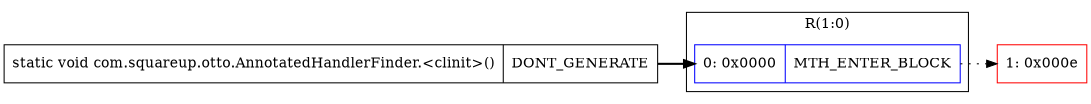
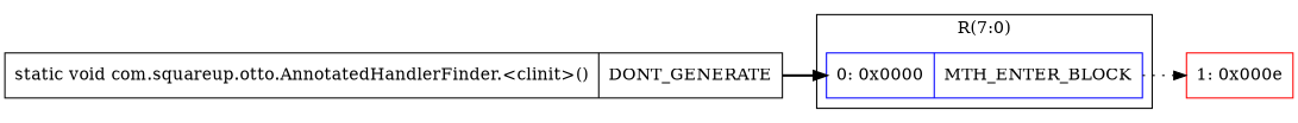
  digraph {
    rankdir=LR
    node [shape=record]
    n1 [color=blue label="{0\:\ 0x0000|MTH_ENTER_BLOCK\l}"]
    n2 [color=red label="{1\:\ 0x000e}"]
    n3 [label="{static void com.squareup.otto.AnnotatedHandlerFinder.\<clinit\>()  | DONT_GENERATE\l}"]
    subgraph cluster_1 {
-     label="R(1:0)"
+     label="R(7:0)"
      n1
    }
    n1 -> n2 [style=dotted]
    n3 -> n1 [style=bold]
  }
